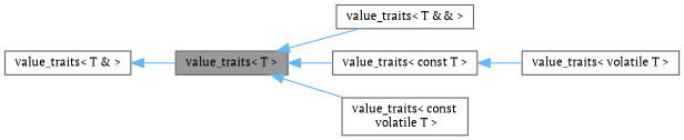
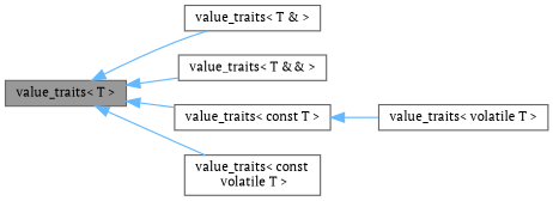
  digraph {
    fontname="PT Serif"
    rankdir=LR
    node [color=gray40 fillcolor=white fontname="PT Serif" fontsize=10 shape=box style=filled]
    edge [color=steelblue1 dir=back fontname="PT Serif" fontsize=10 labelfontname=Helvetica labelfontsize=10 style=solid]
    n1 [fillcolor=grey60 fontcolor=black height=0.2 label="value_traits\< T \>" width=0.4]
    n2 [height=0.2 label="value_traits\< T & \>" width=0.4]
    n3 [height=0.2 label="value_traits\< T && \>" width=0.4]
    n4 [height=0.2 label="value_traits\< const T \>" width=0.4]
    n5 [height=0.2 label="value_traits\< const\l volatile T \>" width=0.4]
    n6 [height=0.2 label="value_traits\< volatile T \>" width=0.4]
-   n2 -> n1
+   n1 -> n2
    n1 -> n3
    n1 -> n4
    n1 -> n5
    n4 -> n6
  }
